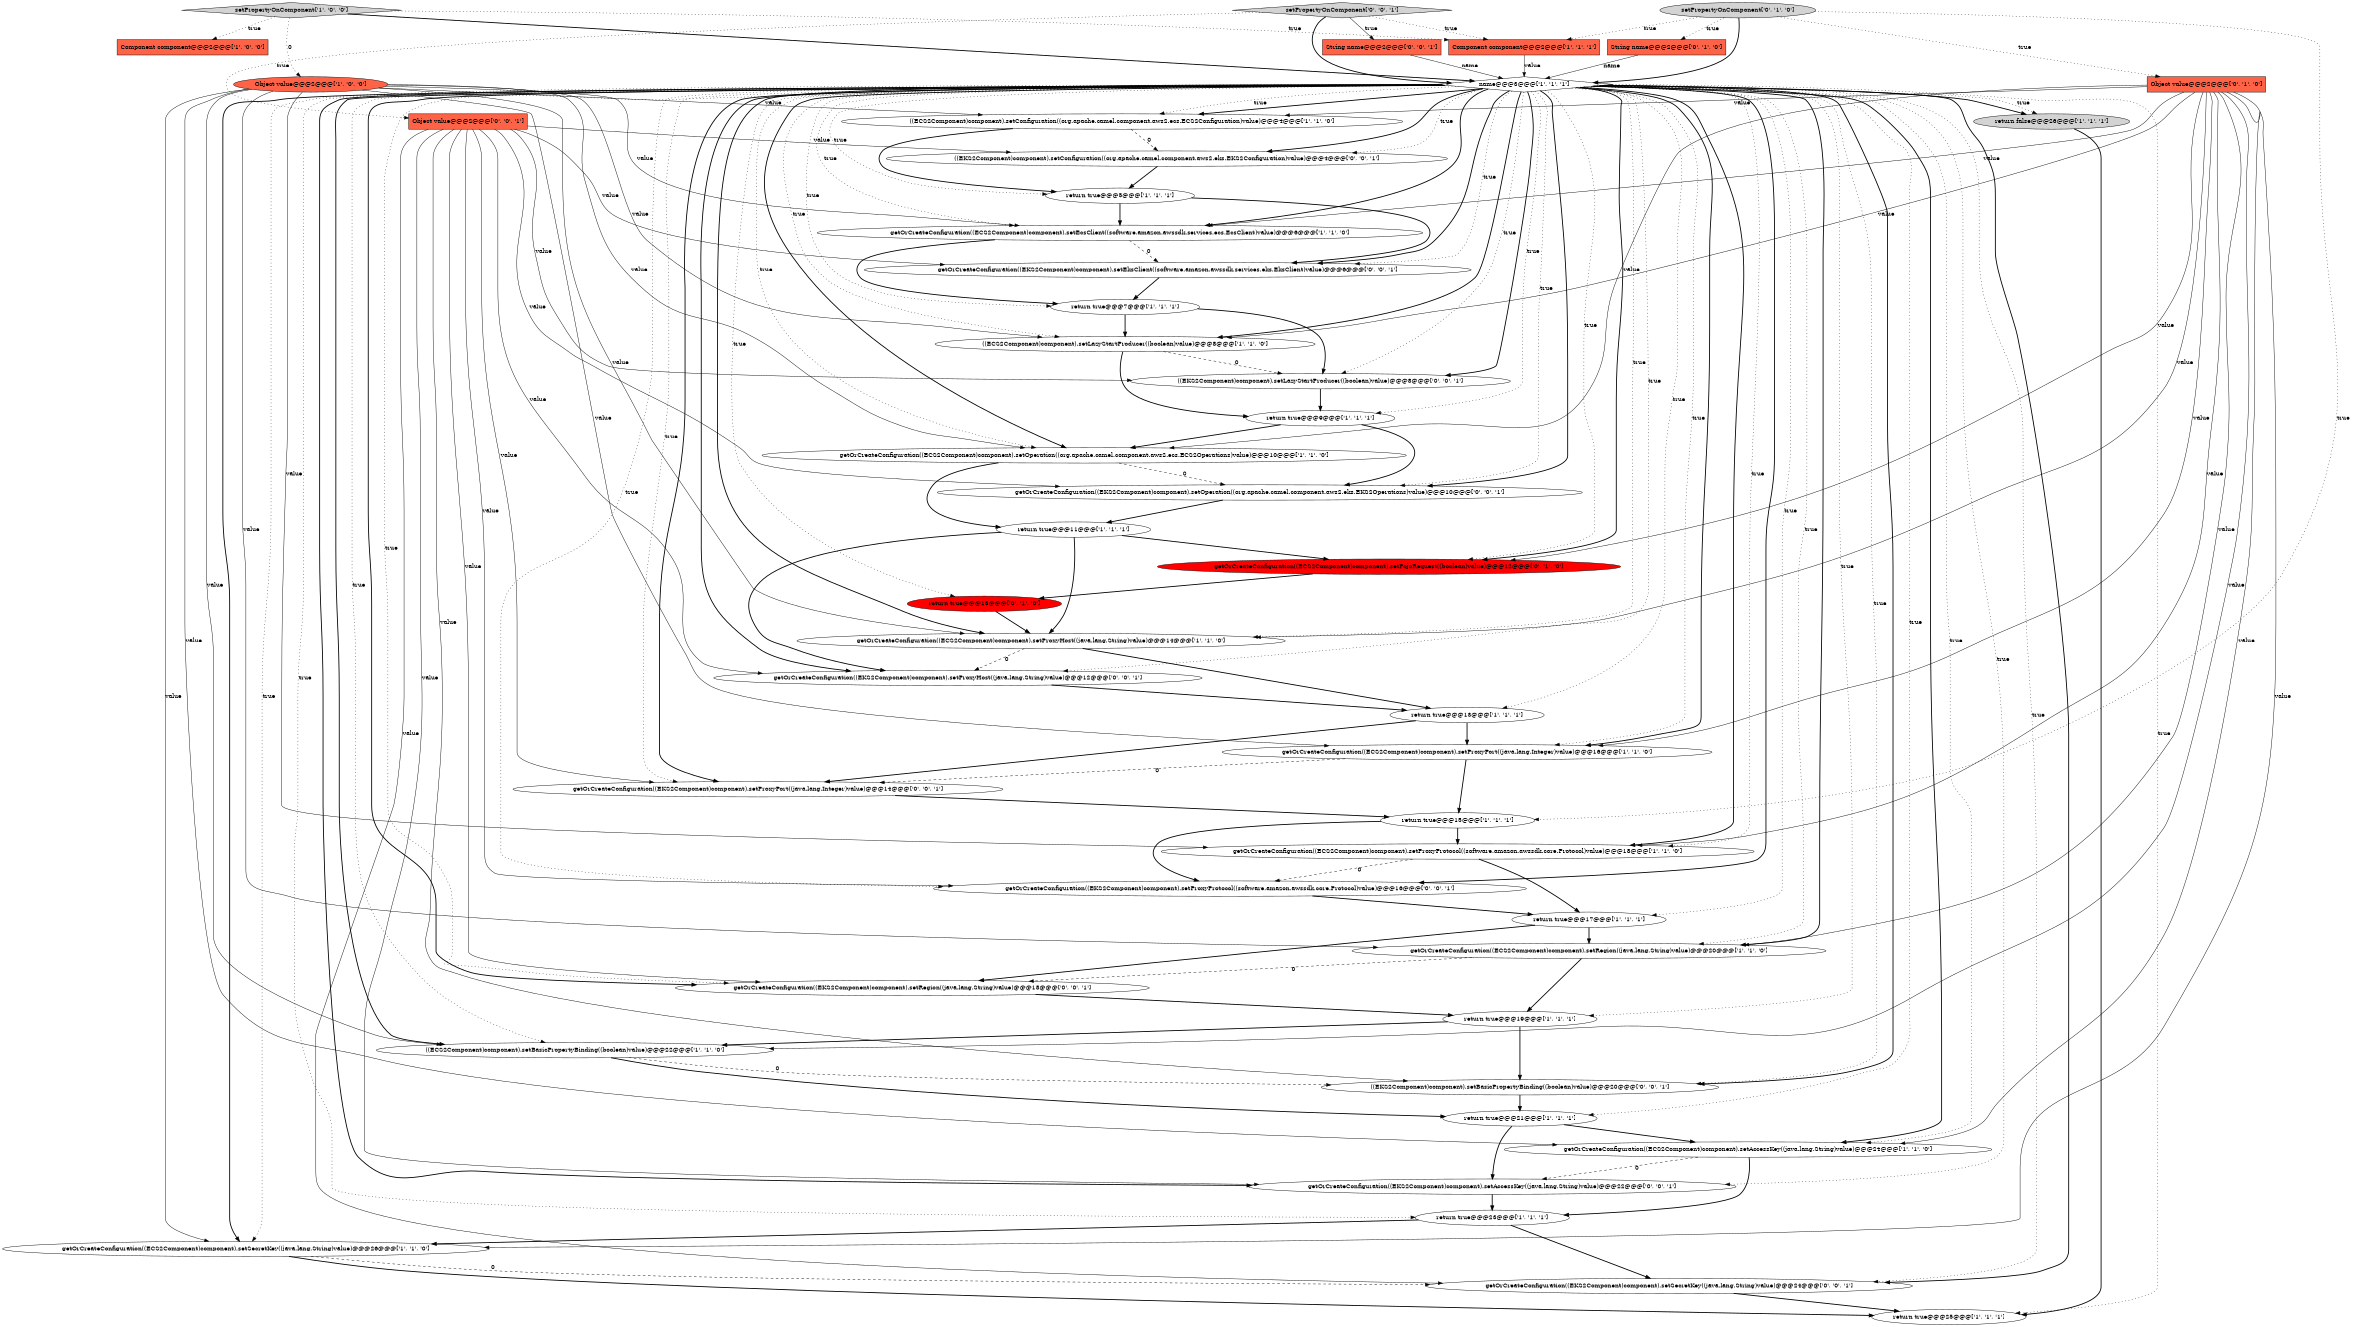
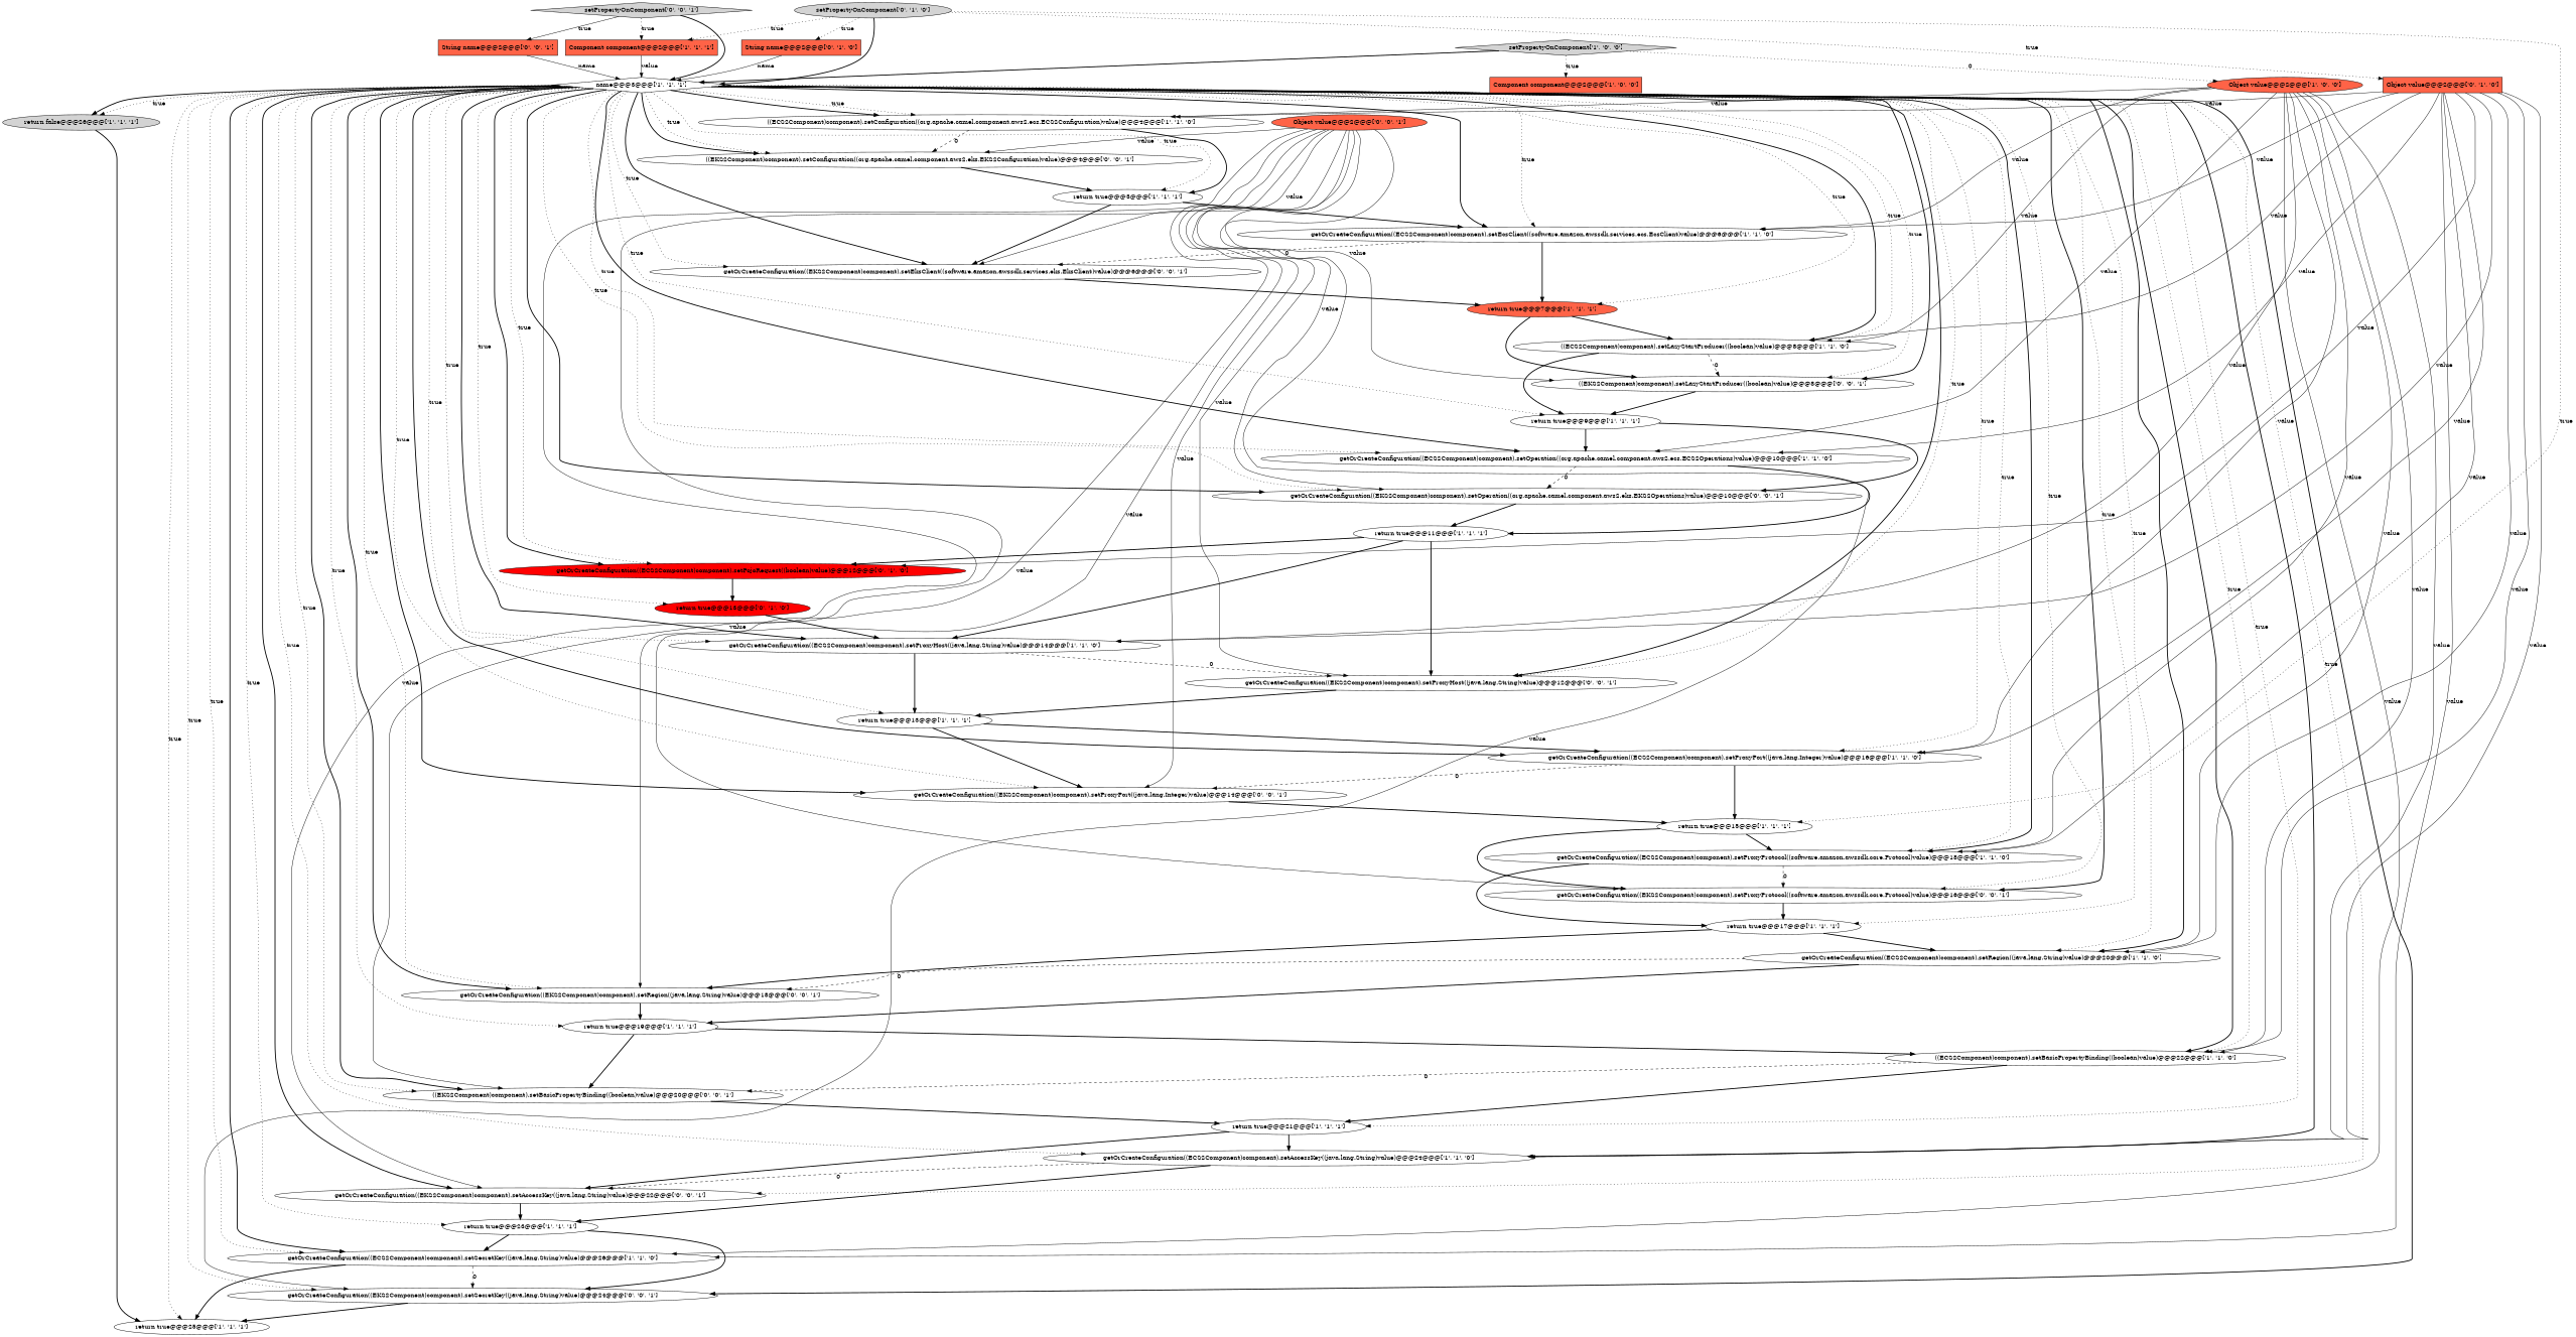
  digraph {
    node [fillcolor=white shape=ellipse style=filled]
    edge [style=bold]
    n1 [label="return true@@@17@@@['1', '1', '1']"]
    n2 [label="getOrCreateConfiguration((EKS2Component)component).setRegion((java.lang.String)value)@@@18@@@['0', '0', '1']"]
    n3 [label="getOrCreateConfiguration((ECS2Component)component).setRegion((java.lang.String)value)@@@20@@@['1', '1', '0']"]
    n4 [label="return true@@@19@@@['1', '1', '1']"]
    n5 [label="getOrCreateConfiguration((EKS2Component)component).setAccessKey((java.lang.String)value)@@@22@@@['0', '0', '1']"]
    n6 [label="return true@@@23@@@['1', '1', '1']"]
    n7 [label="getOrCreateConfiguration((ECS2Component)component).setSecretKey((java.lang.String)value)@@@26@@@['1', '1', '0']"]
    n8 [label="getOrCreateConfiguration((EKS2Component)component).setSecretKey((java.lang.String)value)@@@24@@@['0', '0', '1']"]
    n9 [label="getOrCreateConfiguration((ECS2Component)component).setProxyHost((java.lang.String)value)@@@14@@@['1', '1', '0']"]
    n10 [label="return true@@@13@@@['1', '1', '1']"]
    n11 [label="getOrCreateConfiguration((EKS2Component)component).setProxyHost((java.lang.String)value)@@@12@@@['0', '0', '1']"]
    n12 [label="getOrCreateConfiguration((ECS2Component)component).setProxyPort((java.lang.Integer)value)@@@16@@@['1', '1', '0']"]
    n13 [label="getOrCreateConfiguration((EKS2Component)component).setProxyPort((java.lang.Integer)value)@@@14@@@['0', '0', '1']"]
    n14 [label="return true@@@9@@@['1', '1', '1']"]
    n15 [label="getOrCreateConfiguration((EKS2Component)component).setOperation((org.apache.camel.component.aws2.eks.EKS2Operations)value)@@@10@@@['0', '0', '1']"]
    n16 [label="getOrCreateConfiguration((ECS2Component)component).setOperation((org.apache.camel.component.aws2.ecs.ECS2Operations)value)@@@10@@@['1', '1', '0']"]
    n17 [label="return true@@@11@@@['1', '1', '1']"]
    n18 [fillcolor=lightgray label="setPropertyOnComponent['0', '1', '0']"]
    n19 [fillcolor=tomato label="Object value@@@2@@@['0', '1', '0']" shape=box]
    n20 [fillcolor=tomato label="String name@@@2@@@['0', '1', '0']" shape=box]
    n21 [label="name@@@3@@@['1', '1', '1']" shape=diamond]
    n22 [fillcolor=tomato label="Component component@@@2@@@['1', '1', '1']" shape=box]
    n23 [label="return true@@@15@@@['1', '1', '1']"]
    n24 [label="getOrCreateConfiguration((ECS2Component)component).setEcsClient((software.amazon.awssdk.services.ecs.EcsClient)value)@@@6@@@['1', '1', '0']"]
    n25 [label="((ECS2Component)component).setLazyStartProducer((boolean)value)@@@8@@@['1', '1', '0']"]
    n26 [label="getOrCreateConfiguration((ECS2Component)component).setProxyProtocol((software.amazon.awssdk.core.Protocol)value)@@@18@@@['1', '1', '0']"]
    n27 [label="((ECS2Component)component).setBasicPropertyBinding((boolean)value)@@@22@@@['1', '1', '0']"]
    n28 [fillcolor=red label="getOrCreateConfiguration((ECS2Component)component).setPojoRequest((boolean)value)@@@12@@@['0', '1', '0']"]
    n29 [label="((ECS2Component)component).setConfiguration((org.apache.camel.component.aws2.ecs.ECS2Configuration)value)@@@4@@@['1', '1', '0']"]
    n30 [label="getOrCreateConfiguration((ECS2Component)component).setAccessKey((java.lang.String)value)@@@24@@@['1', '1', '0']"]
    n31 [label="getOrCreateConfiguration((EKS2Component)component).setEksClient((software.amazon.awssdk.services.eks.EksClient)value)@@@6@@@['0', '0', '1']"]
-   n32 [label="return true@@@7@@@['1', '1', '1']"]
+   n32 [fillcolor=tomato label="return true@@@7@@@['1', '1', '1']"]
    n33 [fillcolor=lightgray label="return false@@@26@@@['1', '1', '1']"]
    n34 [label="((EKS2Component)component).setLazyStartProducer((boolean)value)@@@8@@@['0', '0', '1']"]
    n35 [label="getOrCreateConfiguration((EKS2Component)component).setProxyProtocol((software.amazon.awssdk.core.Protocol)value)@@@16@@@['0', '0', '1']"]
    n36 [label="((EKS2Component)component).setBasicPropertyBinding((boolean)value)@@@20@@@['0', '0', '1']"]
    n37 [label="((EKS2Component)component).setConfiguration((org.apache.camel.component.aws2.eks.EKS2Configuration)value)@@@4@@@['0', '0', '1']"]
    n38 [label="return true@@@5@@@['1', '1', '1']"]
    n39 [label="return true@@@25@@@['1', '1', '1']"]
    n40 [fillcolor=red label="return true@@@13@@@['0', '1', '0']"]
    n41 [label="return true@@@21@@@['1', '1', '1']"]
    n42 [fillcolor=tomato label="String name@@@2@@@['0', '0', '1']" shape=box]
    n43 [fillcolor=lightgray label="setPropertyOnComponent['0', '0', '1']" shape=diamond]
-   n44 [fillcolor=tomato label="Object value@@@2@@@['0', '0', '1']" shape=box]
+   n44 [fillcolor=tomato label="Object value@@@2@@@['0', '0', '1']"]
    n45 [fillcolor=tomato label="Object value@@@2@@@['1', '0', '0']"]
    n46 [fillcolor=tomato label="Component component@@@2@@@['1', '0', '0']" shape=box]
    n47 [fillcolor=lightgray label="setPropertyOnComponent['1', '0', '0']" shape=diamond]
    n1 -> n2
    n1 -> n3
    n2 -> n4
    n3 -> n2 [label=0 style=dashed]
    n3 -> n4
    n4 -> n27
    n4 -> n36
    n5 -> n6
    n6 -> n7
    n6 -> n8
    n7 -> n8 [label=0 style=dashed]
    n7 -> n39
    n8 -> n39
    n9 -> n10
    n9 -> n11 [label=0 style=dashed]
    n10 -> n12
    n10 -> n13
    n11 -> n10
    n12 -> n13 [label=0 style=dashed]
    n12 -> n23
    n13 -> n23
    n14 -> n15
    n14 -> n16
    n15 -> n17
    n16 -> n15 [label=0 style=dashed]
    n16 -> n17
    n17 -> n9
    n17 -> n11
    n17 -> n28
    n18 -> n19 [label=true style=dotted]
    n18 -> n20 [label=true style=dotted]
    n18 -> n21
    n18 -> n22 [label=true style=dotted]
    n18 -> n23 [label=true style=dotted]
    n19 -> n3 [label=value style=solid]
    n19 -> n7 [label=value style=solid]
    n19 -> n9 [label=value style=solid]
    n19 -> n12 [label=value style=solid]
    n19 -> n16 [label=value style=solid]
    n19 -> n24 [label=value style=solid]
    n19 -> n25 [label=value style=solid]
    n19 -> n26 [label=value style=solid]
    n19 -> n27 [label=value style=solid]
    n19 -> n28 [label=value style=solid]
    n19 -> n29 [label=value style=solid]
    n19 -> n30 [label=value style=solid]
    n20 -> n21 [label=name style=solid]
    n21 -> n1 [label=true style=dotted]
    n21 -> n2 [label=true style=dotted]
    n21 -> n2
    n21 -> n3
    n21 -> n3 [label=true style=dotted]
    n21 -> n4 [label=true style=dotted]
    n21 -> n5 [label=true style=dotted]
    n21 -> n5
    n21 -> n6 [label=true style=dotted]
    n21 -> n7 [label=true style=dotted]
    n21 -> n7
    n21 -> n8
    n21 -> n8 [label=true style=dotted]
    n21 -> n9 [label=true style=dotted]
    n21 -> n9
    n21 -> n10 [label=true style=dotted]
    n21 -> n11
    n21 -> n11 [label=true style=dotted]
    n21 -> n12 [label=true style=dotted]
    n21 -> n12
    n21 -> n13 [label=true style=dotted]
    n21 -> n13
    n21 -> n14 [label=true style=dotted]
    n21 -> n15 [label=true style=dotted]
    n21 -> n15
    n21 -> n16
    n21 -> n16 [label=true style=dotted]
    n21 -> n24
    n21 -> n24 [label=true style=dotted]
    n21 -> n25
    n21 -> n25 [label=true style=dotted]
    n21 -> n26 [label=true style=dotted]
    n21 -> n26
    n21 -> n27
    n21 -> n27 [label=true style=dotted]
    n21 -> n28 [label=true style=dotted]
    n21 -> n28
    n21 -> n29 [label=true style=dotted]
    n21 -> n29
    n21 -> n30
    n21 -> n30 [label=true style=dotted]
    n21 -> n31 [label=true style=dotted]
    n21 -> n31
    n21 -> n32 [label=true style=dotted]
    n21 -> n33 [label=true style=dotted]
    n21 -> n33
    n21 -> n34
    n21 -> n34 [label=true style=dotted]
    n21 -> n35
    n21 -> n35 [label=true style=dotted]
    n21 -> n36 [label=true style=dotted]
    n21 -> n36
    n21 -> n37 [label=true style=dotted]
    n21 -> n37
    n21 -> n38 [label=true style=dotted]
    n21 -> n39 [label=true style=dotted]
    n21 -> n40 [label=true style=dotted]
    n21 -> n41 [label=true style=dotted]
    n22 -> n21 [label=value style=solid]
    n23 -> n26
    n23 -> n35
    n24 -> n31 [label=0 style=dashed]
    n24 -> n32
    n25 -> n14
    n25 -> n34 [label=0 style=dashed]
    n26 -> n1
    n26 -> n35 [label=0 style=dashed]
    n27 -> n36 [label=0 style=dashed]
    n27 -> n41
    n28 -> n40
    n29 -> n37 [label=0 style=dashed]
    n29 -> n38
    n30 -> n5 [label=0 style=dashed]
    n30 -> n6
    n31 -> n32
    n32 -> n25
    n32 -> n34
    n33 -> n39
    n34 -> n14
    n35 -> n1
    n36 -> n41
    n37 -> n38
    n38 -> n24
    n38 -> n31
    n40 -> n9
    n41 -> n5
    n41 -> n30
    n42 -> n21 [label=name style=solid]
    n43 -> n21
    n43 -> n22 [label=true style=dotted]
    n43 -> n42 [label=true style=solid]
-   n43 -> n44 [label=true style=dotted]
    n44 -> n2 [label=value style=solid]
    n44 -> n5 [label=value style=solid]
    n44 -> n8 [label=value style=solid]
    n44 -> n11 [label=value style=solid]
    n44 -> n13 [label=value style=solid]
    n44 -> n15 [label=value style=solid]
    n44 -> n31 [label=value style=solid]
    n44 -> n34 [label=value style=solid]
    n44 -> n35 [label=value style=solid]
    n44 -> n36 [label=value style=solid]
    n44 -> n37 [label=value style=solid]
    n45 -> n3 [label=value style=solid]
    n45 -> n7 [label=value style=solid]
    n45 -> n9 [label=value style=solid]
    n45 -> n12 [label=value style=solid]
    n45 -> n16 [label=value style=solid]
    n45 -> n24 [label=value style=solid]
    n45 -> n25 [label=value style=solid]
    n45 -> n26 [label=value style=solid]
    n45 -> n27 [label=value style=solid]
    n45 -> n29 [label=value style=solid]
    n45 -> n30 [label=value style=solid]
    n47 -> n21
-   n47 -> n22 [label=true style=dotted]
    n47 -> n45 [label=0 style=dotted]
    n47 -> n46 [label=true style=dotted]
  }
